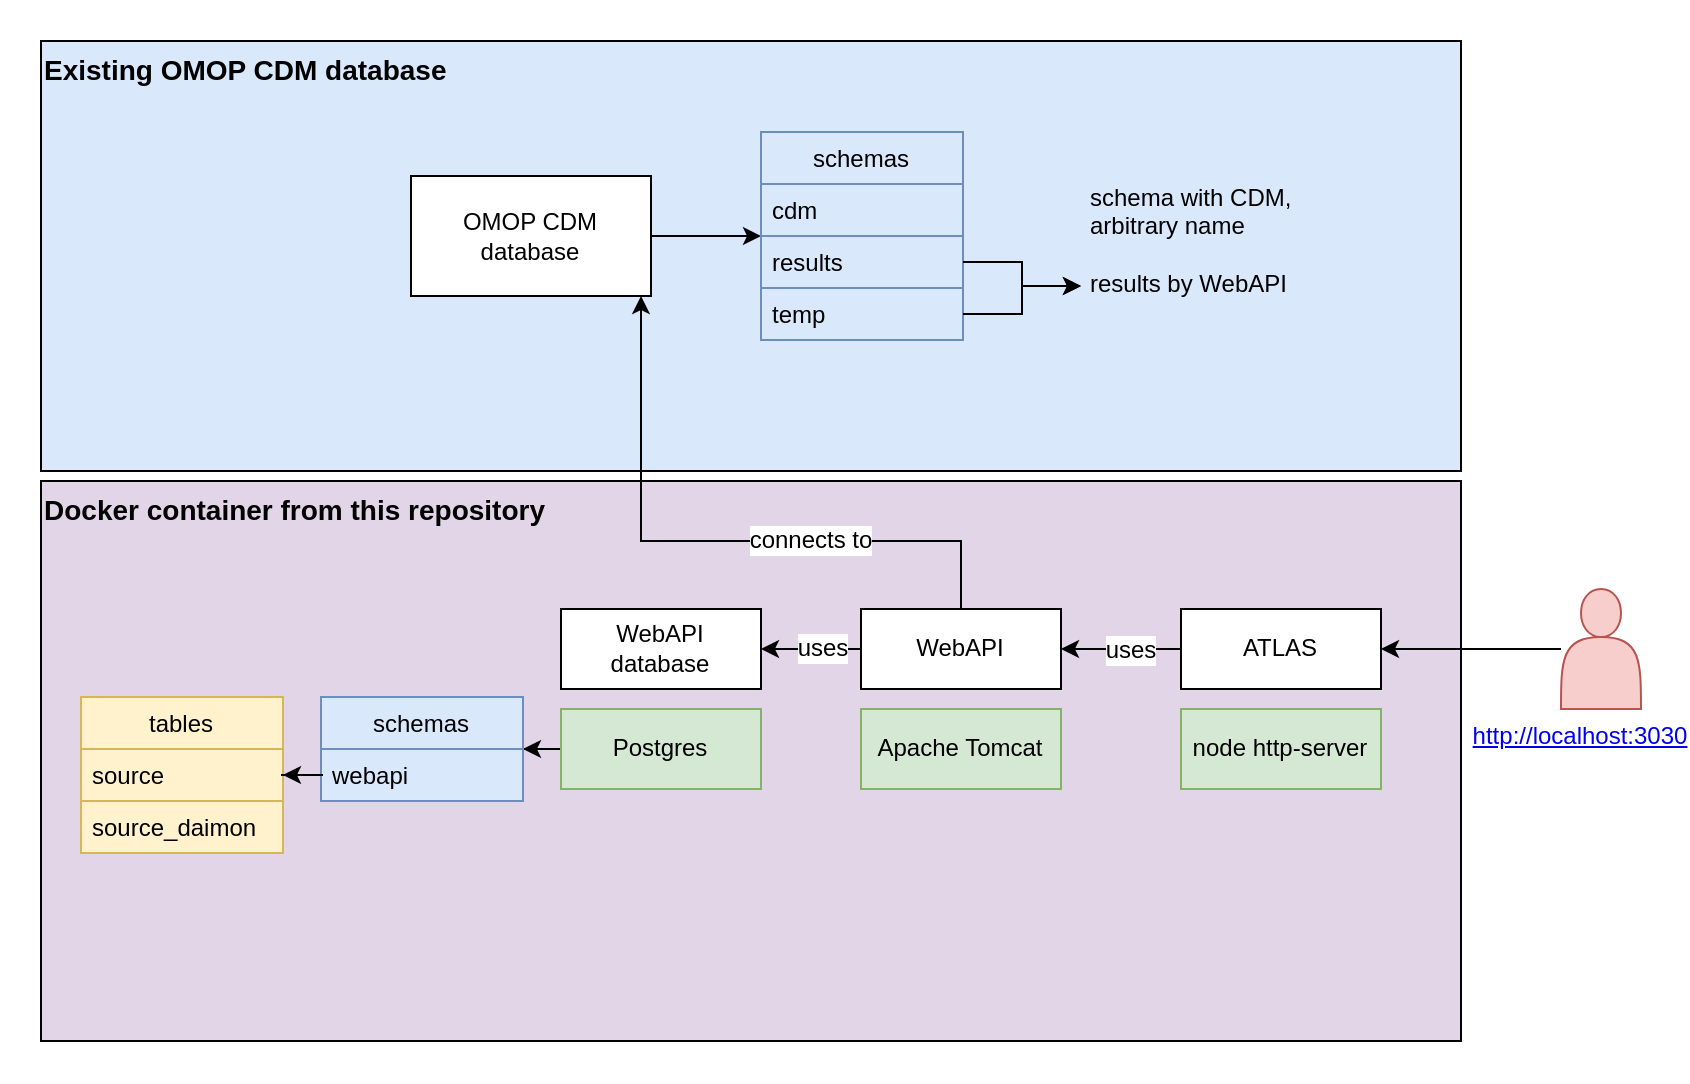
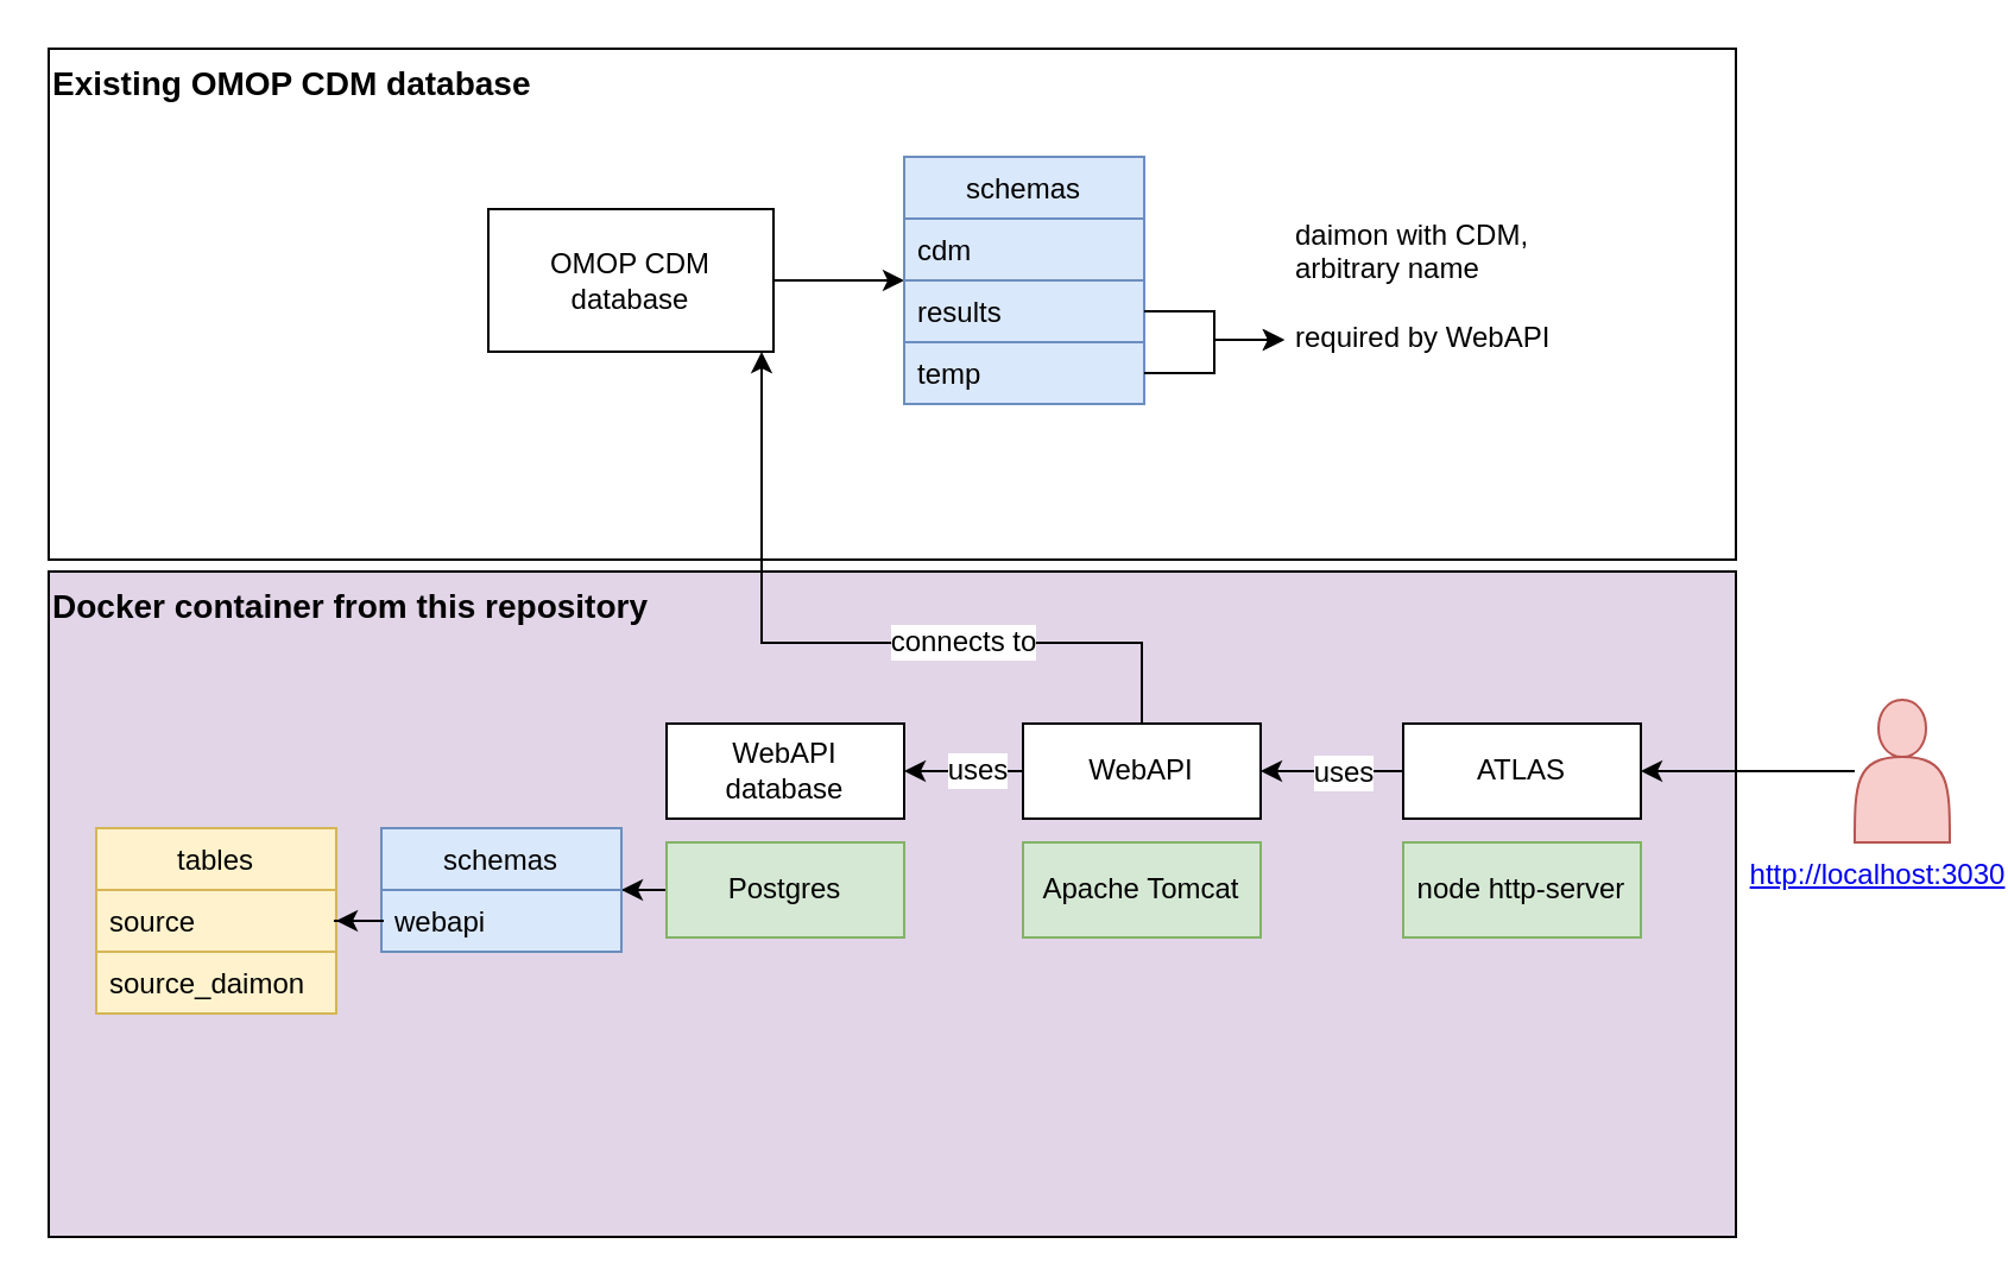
  <mxCell id="0" />
  <mxCell id="1" parent="0" />
- <mxCell id="2" value="&lt;span style=&quot;font-size: 14px;&quot;&gt;&lt;b&gt;Existing OMOP CDM database&lt;/b&gt;&lt;/span&gt;" style="rounded=0;whiteSpace=wrap;html=1;fontSize=12;align=left;verticalAlign=top;fillColor=#dae8fc;" vertex="1" parent="1"><mxGeometry x="20" y="20" width="710" height="215" as="geometry" /></mxCell>
+ <mxCell id="2" value="&lt;span style=&quot;font-size: 14px;&quot;&gt;&lt;b&gt;Existing OMOP CDM database&lt;/b&gt;&lt;/span&gt;" style="rounded=0;whiteSpace=wrap;html=1;fontSize=12;align=left;verticalAlign=top;" vertex="1" parent="1"><mxGeometry x="20" y="20" width="710" height="215" as="geometry" /></mxCell>
  <mxCell id="3" value="&lt;b&gt;&lt;font style=&quot;font-size: 14px;&quot;&gt;Docker container from this repository&lt;/font&gt;&lt;/b&gt;" style="rounded=0;whiteSpace=wrap;html=1;fontSize=12;align=left;verticalAlign=top;fillColor=#e1d5e7;" vertex="1" parent="1"><mxGeometry x="20" y="240" width="710" height="280" as="geometry" /></mxCell>
  <mxCell id="4" value="Apache Tomcat" style="rounded=0;whiteSpace=wrap;html=1;fillColor=#d5e8d4;strokeColor=#82b366;" vertex="1" parent="1"><mxGeometry x="430" y="354" width="100" height="40" as="geometry" /></mxCell>
  <mxCell id="5" style="edgeStyle=orthogonalEdgeStyle;rounded=0;orthogonalLoop=1;jettySize=auto;html=1;fontSize=12;" edge="1" parent="1" source="6" target="23"><mxGeometry relative="1" as="geometry" /></mxCell>
  <mxCell id="6" value="OMOP CDM database" style="rounded=0;whiteSpace=wrap;html=1;fontStyle=0" vertex="1" parent="1"><mxGeometry x="205" y="87.5" width="120" height="60" as="geometry" /></mxCell>
  <mxCell id="7" style="edgeStyle=orthogonalEdgeStyle;rounded=0;orthogonalLoop=1;jettySize=auto;html=1;" edge="1" parent="1" source="11" target="6"><mxGeometry relative="1" as="geometry"><Array as="points"><mxPoint x="480" y="270" /><mxPoint x="320" y="270" /></Array></mxGeometry></mxCell>
  <mxCell id="8" value="connects to" style="edgeLabel;html=1;align=center;verticalAlign=middle;resizable=0;points=[];fontSize=12;" vertex="1" connectable="0" parent="7"><mxGeometry x="-0.075" y="-1" relative="1" as="geometry"><mxPoint x="36" as="offset" /></mxGeometry></mxCell>
  <mxCell id="9" style="edgeStyle=orthogonalEdgeStyle;rounded=0;orthogonalLoop=1;jettySize=auto;html=1;fontSize=12;" edge="1" parent="1" source="11" target="12"><mxGeometry relative="1" as="geometry" /></mxCell>
  <mxCell id="10" value="uses" style="edgeLabel;html=1;align=center;verticalAlign=middle;resizable=0;points=[];fontSize=12;" vertex="1" connectable="0" parent="9"><mxGeometry x="-0.2" y="-1" relative="1" as="geometry"><mxPoint as="offset" /></mxGeometry></mxCell>
  <mxCell id="11" value="WebAPI" style="rounded=0;whiteSpace=wrap;html=1;fontStyle=0" vertex="1" parent="1"><mxGeometry x="430" y="304" width="100" height="40" as="geometry" /></mxCell>
  <mxCell id="12" value="&lt;div&gt;WebAPI&lt;/div&gt;&lt;div&gt;database&lt;/div&gt;" style="rounded=0;whiteSpace=wrap;html=1;fontStyle=0" vertex="1" parent="1"><mxGeometry x="280" y="304" width="100" height="40" as="geometry" /></mxCell>
  <mxCell id="13" style="edgeStyle=orthogonalEdgeStyle;rounded=0;orthogonalLoop=1;jettySize=auto;html=1;fontSize=12;" edge="1" parent="1" source="14" target="29"><mxGeometry relative="1" as="geometry" /></mxCell>
  <mxCell id="14" value="Postgres" style="rounded=0;whiteSpace=wrap;html=1;fillColor=#d5e8d4;strokeColor=#82b366;" vertex="1" parent="1"><mxGeometry x="280" y="354" width="100" height="40" as="geometry" /></mxCell>
  <mxCell id="15" style="edgeStyle=orthogonalEdgeStyle;rounded=0;orthogonalLoop=1;jettySize=auto;html=1;exitX=0;exitY=0.5;exitDx=0;exitDy=0;" edge="1" parent="1" source="17" target="11"><mxGeometry relative="1" as="geometry"><mxPoint x="630" y="324" as="sourcePoint" /></mxGeometry></mxCell>
  <mxCell id="16" value="uses" style="edgeLabel;html=1;align=center;verticalAlign=middle;resizable=0;points=[];fontSize=12;" vertex="1" connectable="0" parent="15"><mxGeometry x="0.22" y="1" relative="1" as="geometry"><mxPoint x="11" y="-1" as="offset" /></mxGeometry></mxCell>
  <mxCell id="17" value="ATLAS" style="rounded=0;whiteSpace=wrap;html=1;fontStyle=0" vertex="1" parent="1"><mxGeometry x="590" y="304" width="100" height="40" as="geometry" /></mxCell>
  <mxCell id="18" value="node http-server" style="rounded=0;whiteSpace=wrap;html=1;fillColor=#d5e8d4;strokeColor=#82b366;" vertex="1" parent="1"><mxGeometry x="590" y="354" width="100" height="40" as="geometry" /></mxCell>
- <mxCell id="19" value="&lt;p style=&quot;font-size: 12px;&quot;&gt;&lt;font style=&quot;font-size: 12px; font-weight: normal;&quot;&gt;results by WebAPI&lt;/font&gt;&lt;/p&gt;" style="text;html=1;strokeColor=none;fillColor=none;spacing=5;spacingTop=-20;whiteSpace=wrap;overflow=hidden;rounded=0;fontSize=12;align=left;verticalAlign=top;horizontal=1;" vertex="1" parent="1"><mxGeometry x="540" y="132.5" width="120" height="20" as="geometry" /></mxCell>
- <mxCell id="20" value="&lt;p style=&quot;font-size: 12px;&quot;&gt;&lt;span style=&quot;font-size: 12px;&quot;&gt;schema with CDM, arbitrary name&lt;/span&gt;&lt;/p&gt;" style="text;html=1;strokeColor=none;fillColor=none;spacing=5;spacingTop=-20;whiteSpace=wrap;overflow=hidden;rounded=0;fontSize=12;align=left;verticalAlign=top;horizontal=1;" vertex="1" parent="1"><mxGeometry x="540" y="89.5" width="130" height="30" as="geometry" /></mxCell>
+ <mxCell id="19" value="&lt;p style=&quot;font-size: 12px;&quot;&gt;&lt;font style=&quot;font-size: 12px; font-weight: normal;&quot;&gt;required by WebAPI&lt;/font&gt;&lt;/p&gt;" style="text;html=1;strokeColor=none;fillColor=none;spacing=5;spacingTop=-20;whiteSpace=wrap;overflow=hidden;rounded=0;fontSize=12;align=left;verticalAlign=top;horizontal=1;" vertex="1" parent="1"><mxGeometry x="540" y="132.5" width="120" height="20" as="geometry" /></mxCell>
+ <mxCell id="20" value="&lt;p style=&quot;font-size: 12px;&quot;&gt;&lt;span style=&quot;font-size: 12px;&quot;&gt;daimon with CDM, arbitrary name&lt;/span&gt;&lt;/p&gt;" style="text;html=1;strokeColor=none;fillColor=none;spacing=5;spacingTop=-20;whiteSpace=wrap;overflow=hidden;rounded=0;fontSize=12;align=left;verticalAlign=top;horizontal=1;" vertex="1" parent="1"><mxGeometry x="540" y="89.5" width="130" height="30" as="geometry" /></mxCell>
  <mxCell id="21" style="edgeStyle=orthogonalEdgeStyle;rounded=0;orthogonalLoop=1;jettySize=auto;html=1;fontSize=14;" edge="1" parent="1" source="22" target="17"><mxGeometry relative="1" as="geometry" /></mxCell>
  <mxCell id="22" value="" style="shape=actor;whiteSpace=wrap;html=1;fontSize=14;fillColor=#f8cecc;strokeColor=#b85450;" vertex="1" parent="1"><mxGeometry x="780" y="294" width="40" height="60" as="geometry" /></mxCell>
  <mxCell id="23" value="schemas" style="swimlane;fontStyle=0;childLayout=stackLayout;horizontal=1;startSize=26;fillColor=#dae8fc;horizontalStack=0;resizeParent=1;resizeParentMax=0;resizeLast=0;collapsible=1;marginBottom=0;fontSize=12;strokeColor=#6c8ebf;" vertex="1" parent="1"><mxGeometry x="380" y="65.5" width="101" height="104" as="geometry"><mxRectangle x="920" y="220" width="100" height="30" as="alternateBounds" /></mxGeometry></mxCell>
  <mxCell id="24" value="cdm" style="text;strokeColor=#6c8ebf;fillColor=#dae8fc;align=left;verticalAlign=top;spacingLeft=4;spacingRight=4;overflow=hidden;rotatable=0;points=[[0,0.5],[1,0.5]];portConstraint=eastwest;fontSize=12;" vertex="1" parent="23"><mxGeometry y="26" width="101" height="26" as="geometry" /></mxCell>
  <mxCell id="25" value="results" style="text;strokeColor=#6c8ebf;fillColor=#dae8fc;align=left;verticalAlign=top;spacingLeft=4;spacingRight=4;overflow=hidden;rotatable=0;points=[[0,0.5],[1,0.5]];portConstraint=eastwest;fontSize=12;" vertex="1" parent="23"><mxGeometry y="52" width="101" height="26" as="geometry" /></mxCell>
  <mxCell id="26" value="temp" style="text;strokeColor=#6c8ebf;fillColor=#dae8fc;align=left;verticalAlign=top;spacingLeft=4;spacingRight=4;overflow=hidden;rotatable=0;points=[[0,0.5],[1,0.5]];portConstraint=eastwest;fontSize=12;" vertex="1" parent="23"><mxGeometry y="78" width="101" height="26" as="geometry" /></mxCell>
  <mxCell id="27" style="edgeStyle=orthogonalEdgeStyle;rounded=0;orthogonalLoop=1;jettySize=auto;html=1;entryX=0;entryY=0.5;entryDx=0;entryDy=0;fontSize=12;" edge="1" parent="1" source="25" target="19"><mxGeometry relative="1" as="geometry" /></mxCell>
  <mxCell id="28" style="edgeStyle=orthogonalEdgeStyle;rounded=0;orthogonalLoop=1;jettySize=auto;html=1;fontSize=12;" edge="1" parent="1" source="26" target="19"><mxGeometry relative="1" as="geometry" /></mxCell>
  <mxCell id="29" value="schemas" style="swimlane;fontStyle=0;childLayout=stackLayout;horizontal=1;startSize=26;fillColor=#dae8fc;horizontalStack=0;resizeParent=1;resizeParentMax=0;resizeLast=0;collapsible=1;marginBottom=0;fontSize=12;strokeColor=#6c8ebf;" vertex="1" parent="1"><mxGeometry x="160" y="348" width="101" height="52" as="geometry"><mxRectangle x="920" y="220" width="100" height="30" as="alternateBounds" /></mxGeometry></mxCell>
  <mxCell id="30" value="webapi" style="text;strokeColor=#6c8ebf;fillColor=#dae8fc;align=left;verticalAlign=top;spacingLeft=4;spacingRight=4;overflow=hidden;rotatable=0;points=[[0,0.5],[1,0.5]];portConstraint=eastwest;fontSize=12;" vertex="1" parent="29"><mxGeometry y="26" width="101" height="26" as="geometry" /></mxCell>
  <mxCell id="31" value="tables" style="swimlane;fontStyle=0;childLayout=stackLayout;horizontal=1;startSize=26;fillColor=#fff2cc;horizontalStack=0;resizeParent=1;resizeParentMax=0;resizeLast=0;collapsible=1;marginBottom=0;fontSize=12;strokeColor=#d6b656;" vertex="1" parent="1"><mxGeometry x="40" y="348" width="101" height="78" as="geometry"><mxRectangle x="80" y="488" width="100" height="30" as="alternateBounds" /></mxGeometry></mxCell>
  <mxCell id="32" value="source" style="text;strokeColor=#d6b656;fillColor=#fff2cc;align=left;verticalAlign=top;spacingLeft=4;spacingRight=4;overflow=hidden;rotatable=0;points=[[0,0.5],[1,0.5]];portConstraint=eastwest;fontSize=12;" vertex="1" parent="31"><mxGeometry y="26" width="101" height="26" as="geometry" /></mxCell>
  <mxCell id="33" value="source_daimon" style="text;strokeColor=#d6b656;fillColor=#fff2cc;align=left;verticalAlign=top;spacingLeft=4;spacingRight=4;overflow=hidden;rotatable=0;points=[[0,0.5],[1,0.5]];portConstraint=eastwest;fontSize=12;" vertex="1" parent="31"><mxGeometry y="52" width="101" height="26" as="geometry" /></mxCell>
  <mxCell id="34" style="edgeStyle=orthogonalEdgeStyle;rounded=0;orthogonalLoop=1;jettySize=auto;html=1;exitX=0;exitY=0.5;exitDx=0;exitDy=0;fontSize=12;" edge="1" parent="1" source="30" target="31"><mxGeometry relative="1" as="geometry" /></mxCell>
  <mxCell id="35" value="http://localhost:3030" style="text;html=1;strokeColor=none;fillColor=none;whiteSpace=wrap;align=center;verticalAlign=middle;fontColor=#0000EE;fontStyle=4;fontSize=12;" vertex="1" parent="1"><mxGeometry x="760" y="348" width="60" height="40" as="geometry" /></mxCell>
